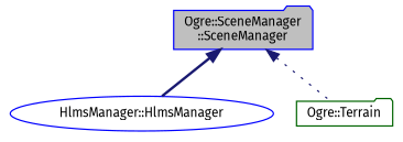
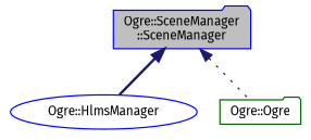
  digraph {
    fontname="Fira Sans"
    node [color=blue fontname="Fira Sans" fontsize=10 shape=folder]
    edge [color=midnightblue dir=back fontname="Fira Sans" fontsize=10 labelfontname=Helvetica labelfontsize=10]
    n1 [fillcolor=grey75 fontcolor=black height=0.2 label="Ogre::SceneManager\l::SceneManager" style=filled width=0.4]
-   n2 [height=0.2 label="HlmsManager::HlmsManager" shape=ellipse width=0.4]
-   n3 [color=darkgreen height=0.2 label="Ogre::Terrain" width=0.4]
+   n2 [height=0.2 label="Ogre::HlmsManager" shape=ellipse width=0.4]
+   n3 [color=darkgreen height=0.2 label="Ogre::Ogre" width=0.4]
    n1 -> n2 [style=bold]
    n1 -> n3 [style=dotted]
  }
